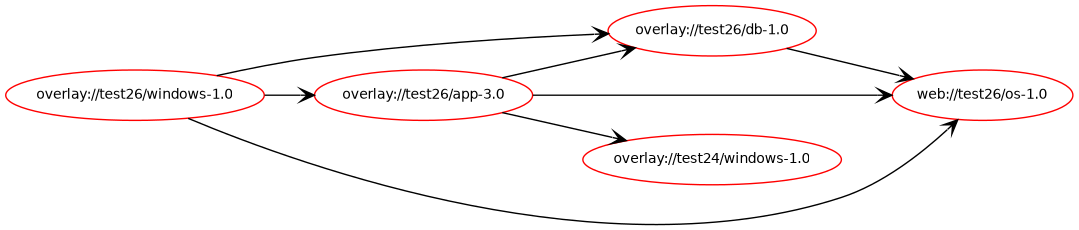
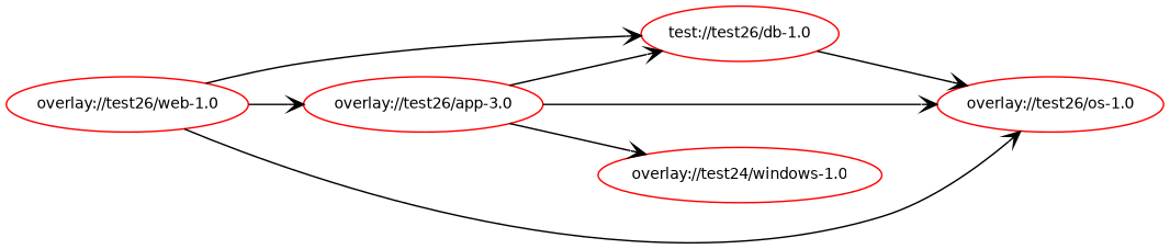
  digraph {
    compound=true
    concentrate=true
    newrank=true
    rankdir=LR
    node [color=red fontname=Helvetica fontsize=10]
    edge [arrowhead=vee]
    n1 [label="overlay://test26/app-3.0"]
-   "overlay://test26/web-1.0" [label="overlay://test26/windows-1.0"]
-   "overlay://test26/db-1.0"
-   "overlay://test26/os-1.0" [label="web://test26/os-1.0"]
+   "overlay://test26/web-1.0"
+   "overlay://test26/db-1.0" [label="test://test26/db-1.0"]
+   "overlay://test26/os-1.0"
    n5 [label="overlay://test24/windows-1.0"]
    n1 -> "overlay://test26/db-1.0"
    n1 -> "overlay://test26/os-1.0"
    n1 -> n5
    "overlay://test26/web-1.0" -> n1
    "overlay://test26/web-1.0" -> "overlay://test26/db-1.0"
    "overlay://test26/web-1.0" -> "overlay://test26/os-1.0"
    "overlay://test26/db-1.0" -> "overlay://test26/os-1.0"
  }
